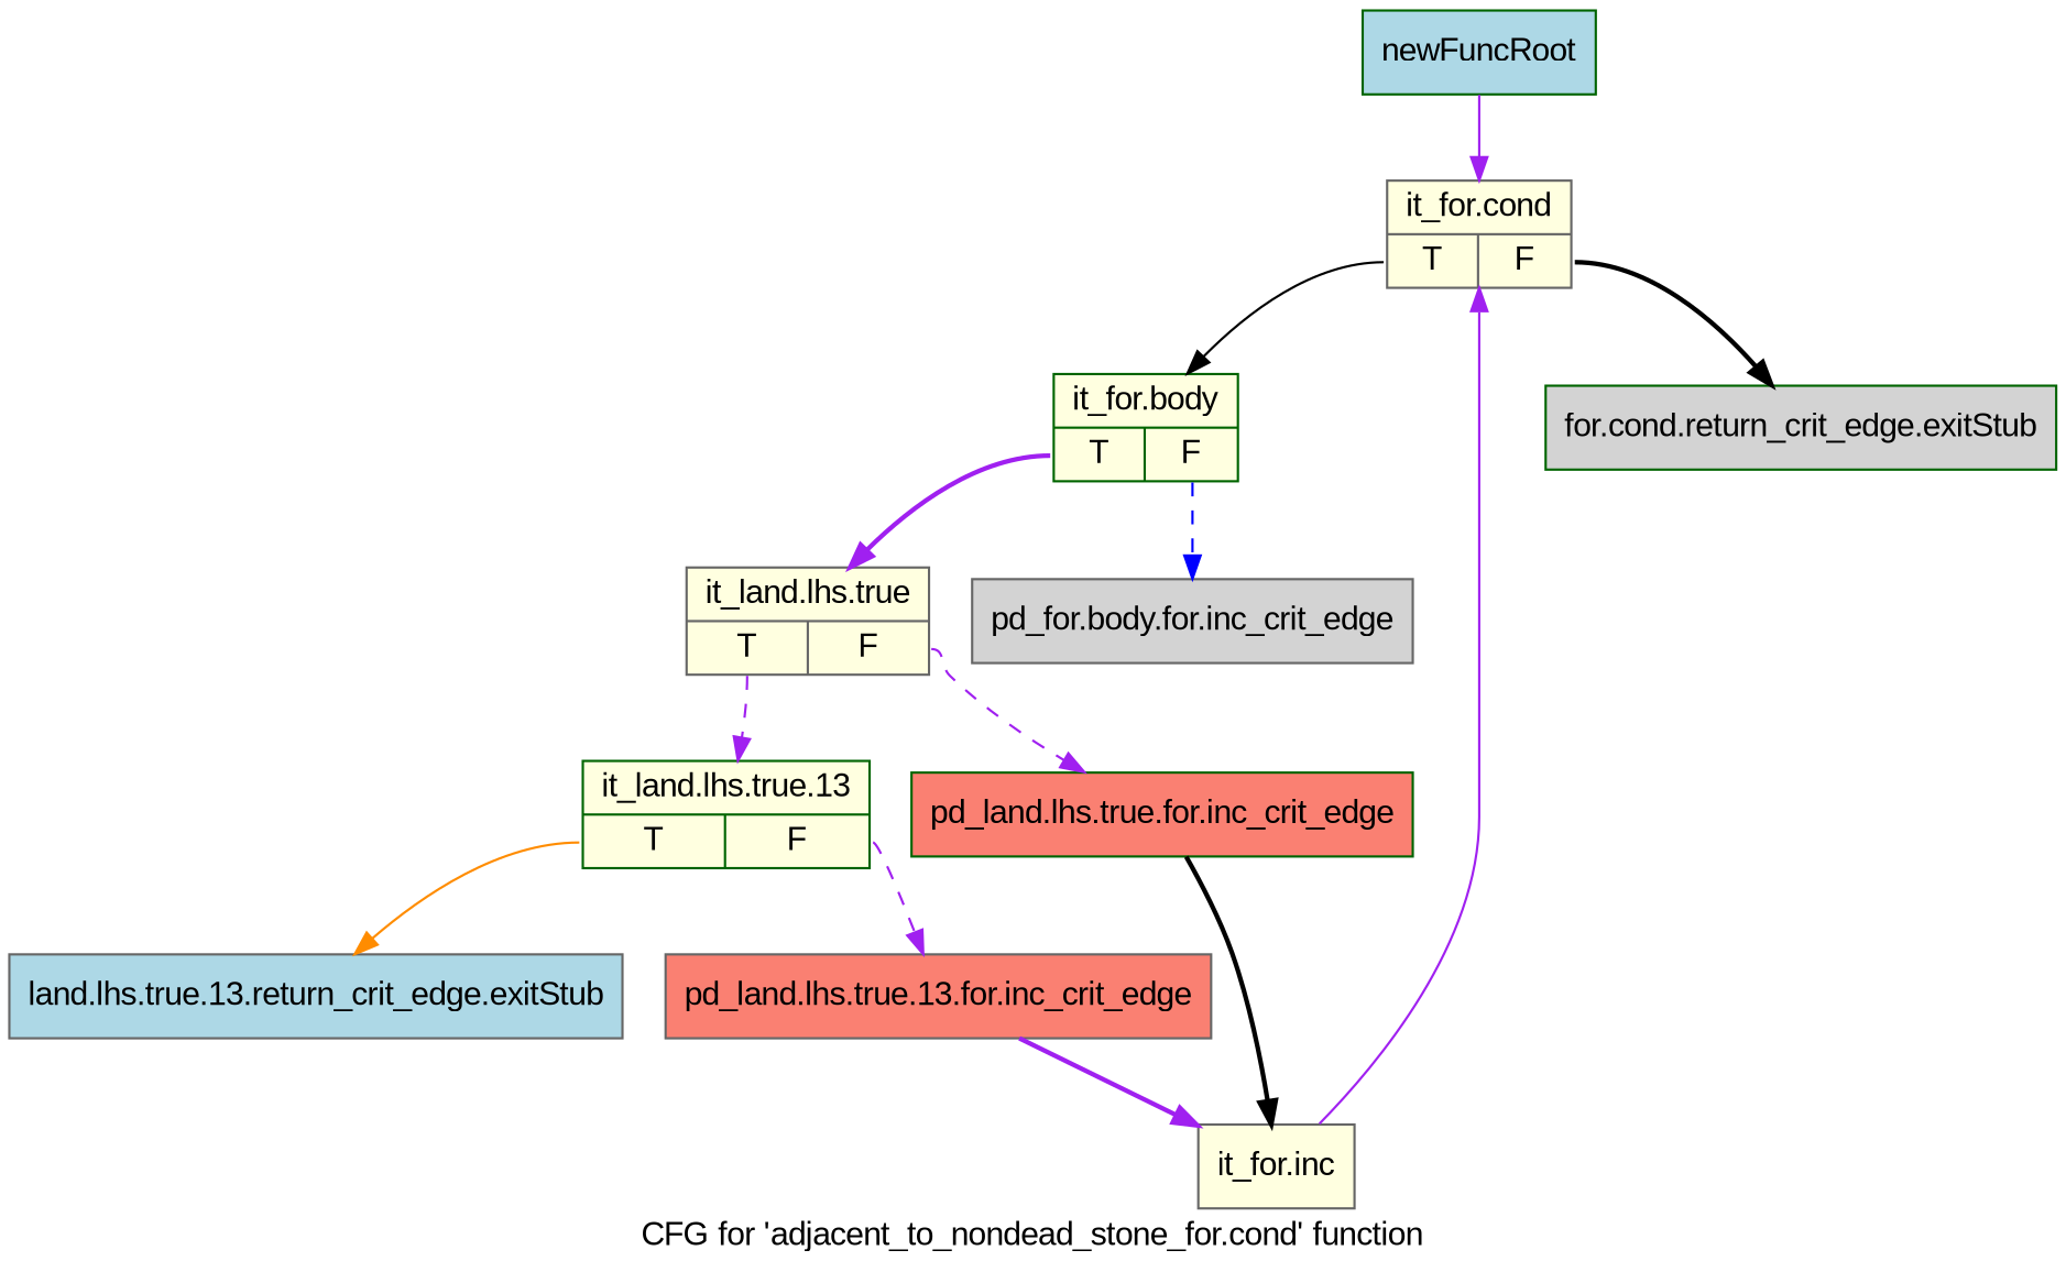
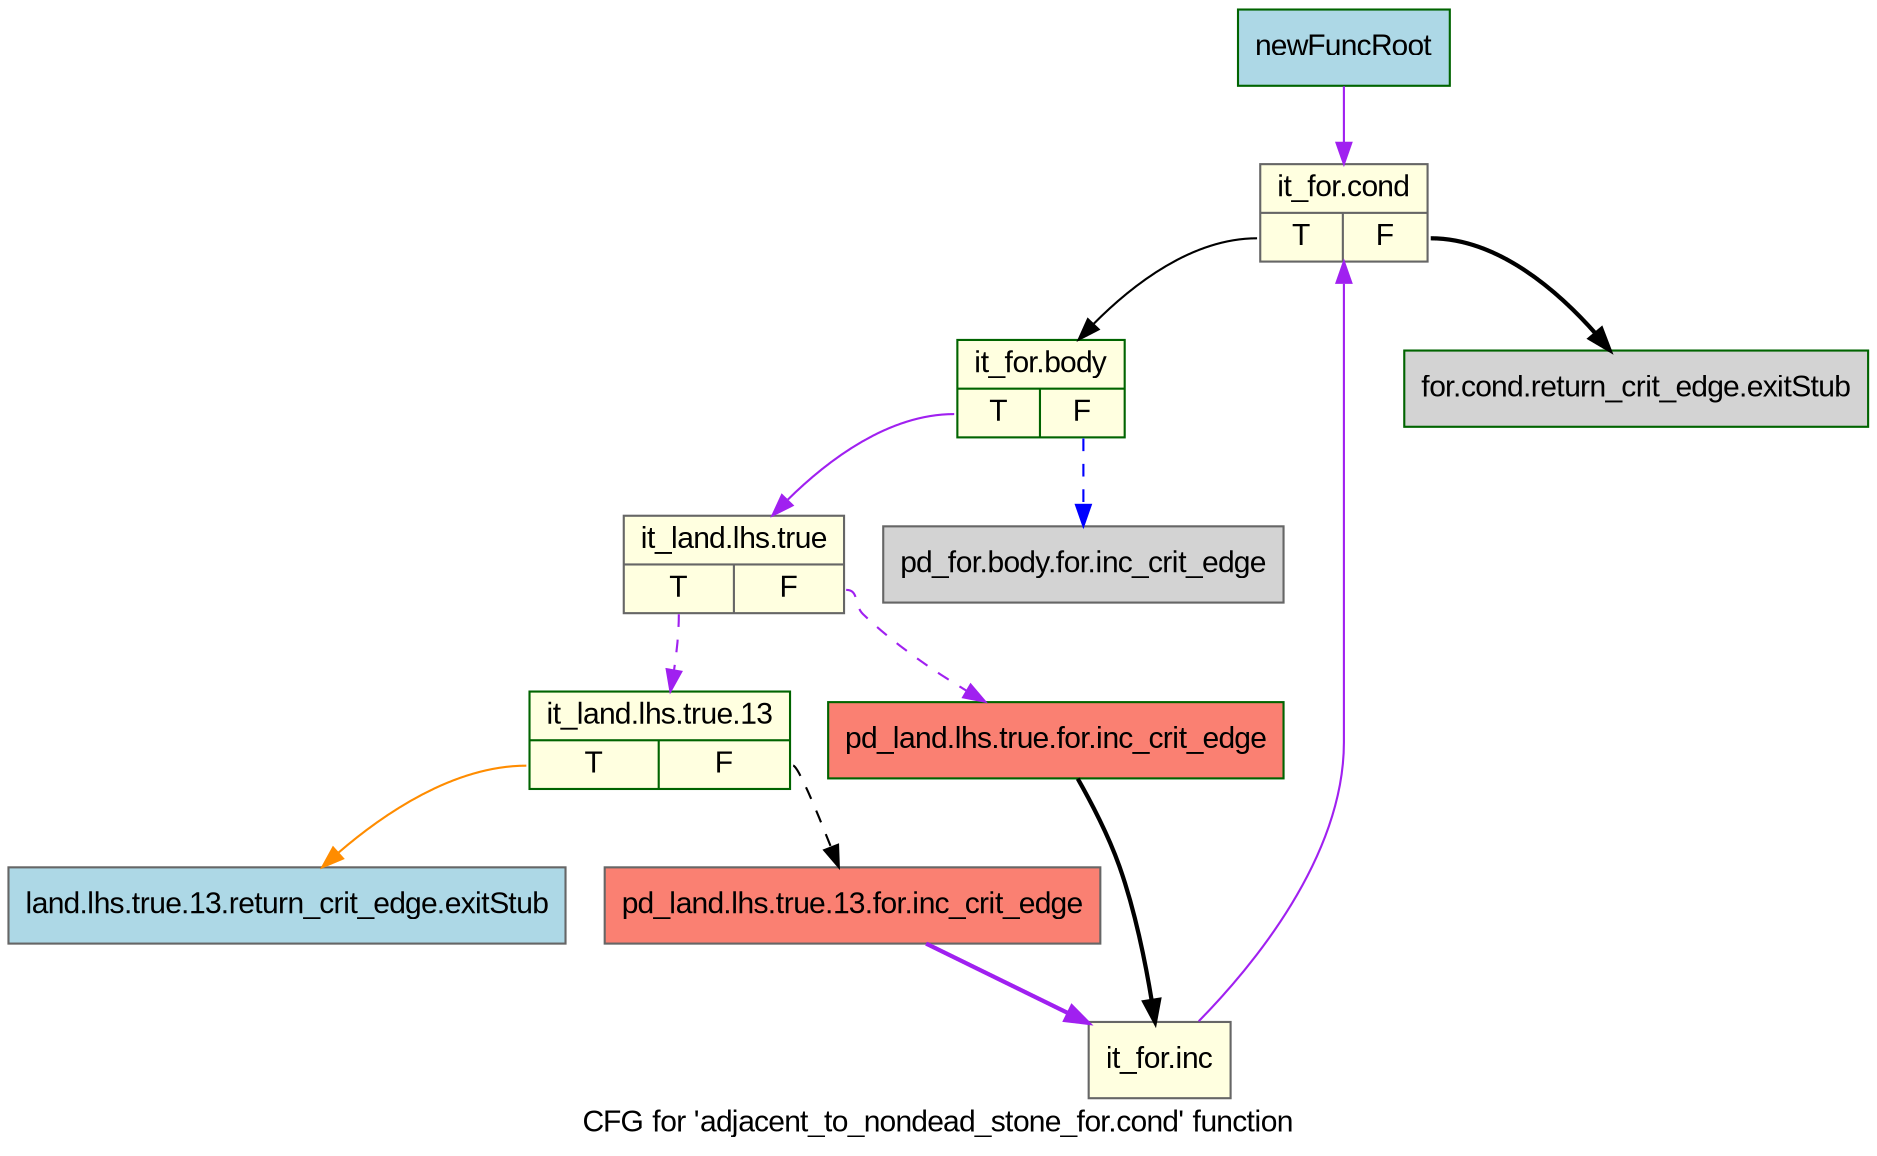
  digraph {
    fontname="Liberation Sans"
    label="CFG for 'adjacent_to_nondead_stone_for.cond' function"
    node [color=gray40 fillcolor=lightyellow fontname="Liberation Sans" shape=record style=filled]
    edge [color=purple fontname="Liberation Sans" style=solid]
    n1 [color=darkgreen fillcolor=lightblue label="{newFuncRoot}"]
    n2 [label="{it_for.cond|{<s0>T|<s1>F}}"]
    n3 [color=darkgreen fillcolor=lightgrey label="{for.cond.return_crit_edge.exitStub}"]
    n4 [color=darkgreen label="{it_for.body|{<s0>T|<s1>F}}"]
    n5 [label="{it_land.lhs.true|{<s0>T|<s1>F}}"]
    n6 [fillcolor=lightgrey label="{pd_for.body.for.inc_crit_edge}"]
    n7 [fillcolor=lightblue label="{land.lhs.true.13.return_crit_edge.exitStub}"]
    n8 [color=darkgreen label="{it_land.lhs.true.13|{<s0>T|<s1>F}}"]
    n9 [color=darkgreen fillcolor=salmon label="{pd_land.lhs.true.for.inc_crit_edge}"]
    n10 [fillcolor=salmon label="{pd_land.lhs.true.13.for.inc_crit_edge}"]
    n11 [label="{it_for.inc}"]
    n1 -> n2
    n2 -> n3 [color=black style=bold tailport=s1]
    n2 -> n4 [color=black tailport=s0]
-   n4 -> n5 [style=bold tailport=s0]
+   n4 -> n5 [tailport=s0]
    n4 -> n6 [color=blue style=dashed tailport=s1]
    n5 -> n8 [style=dashed tailport=s0]
    n5 -> n9 [style=dashed tailport=s1]
    n8 -> n7 [color=darkorange tailport=s0]
-   n8 -> n10 [style=dashed tailport=s1]
+   n8 -> n10 [color=black style=dashed tailport=s1]
    n9 -> n11 [color=black style=bold]
    n10 -> n11 [style=bold]
    n11 -> n2
  }
